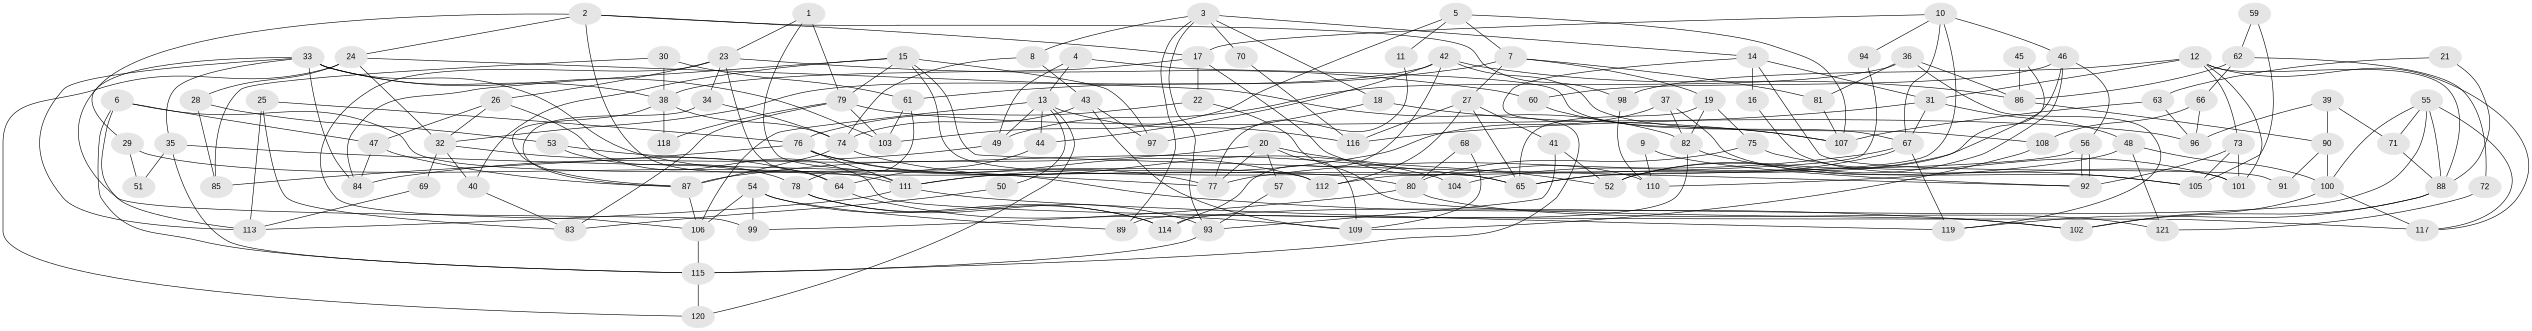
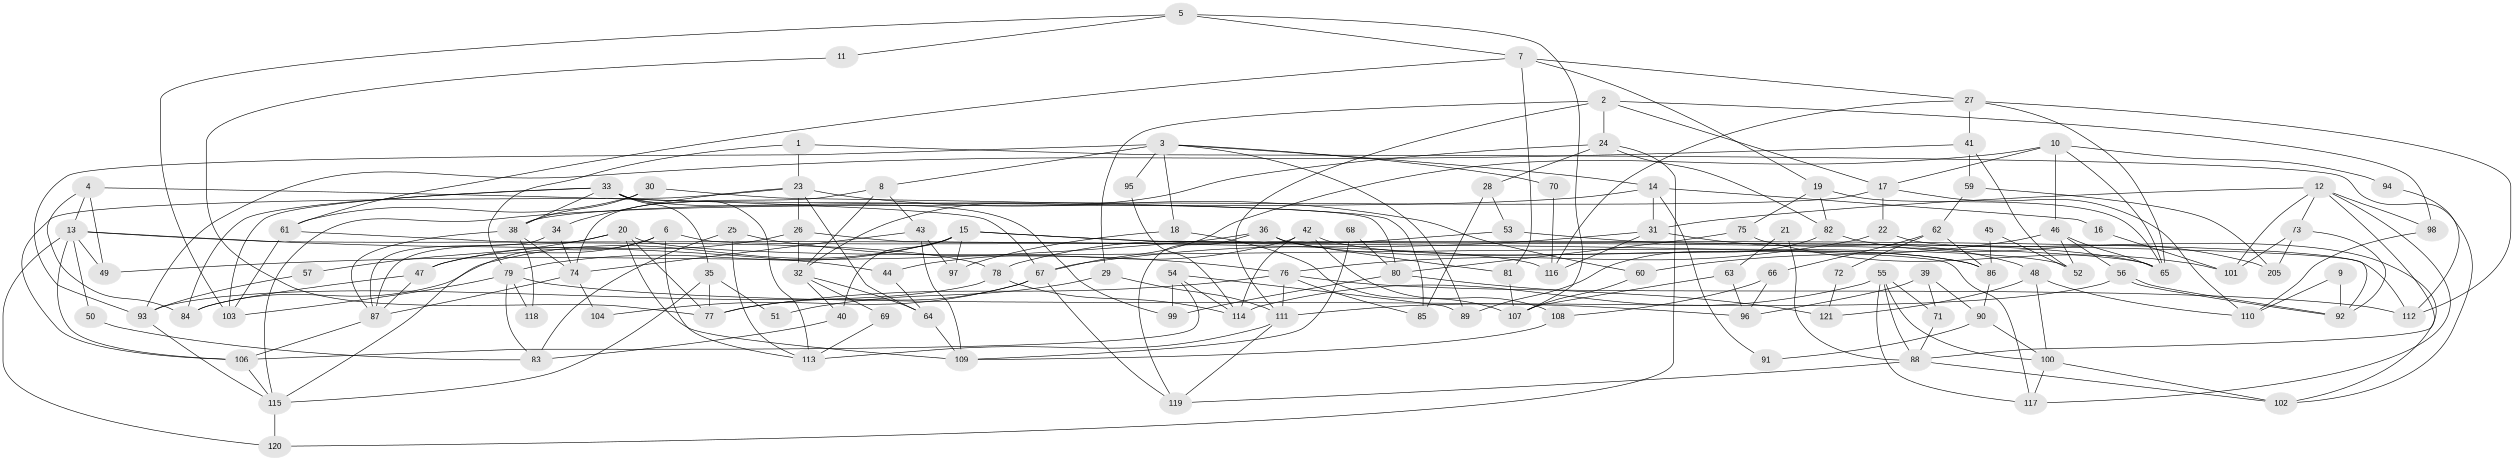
  graph {
    fontname="Liberation Sans"
    node [color=gray90 fontname="Liberation Sans" style=filled]
    edge [fontname="Liberation Sans"]
    1
    23
    79
    102
    106
    26
    34
    60
    64
    103
    83
    118
    96
    2
    17
    24
    98
    111
    29
    110
    22
    38
    32
    120
    82
    28
    113
    119
    3
    8
    14
    18
    70
    89
    93
+   95
    43
    74
    115
    31
    16
    91
    107
    97
    116
    114
    4
    13
    49
    67
    84
    44
    50
    77
    104
    5
    7
    11
    19
    27
    61
    81
    6
    47
    112
    87
    65
    75
    41
    78
    40
    69
    109
    9
    92
    10
    46
    94
    52
    56
    12
    73
    88
    101
    117
    48
-   105
+   105 [label=205]
    15
    76
    80
    20
    57
    21
    63
    85
    53
    25
    59
    51
    30
    100
    121
    33
    35
    99
    36
    86
    90
-   37
    39
    71
    62
    42
    108
    45
    54
    55
    66
    72
    68
    1 -- 23
    1 -- 79
    1 -- 102
    23 -- 106
    23 -- 26
    23 -- 34
    23 -- 60
    23 -- 64
    79 -- 103
    79 -- 83
    79 -- 118
    79 -- 96
    106 -- 115
    26 -- 32
    26 -- 47
    26 -- 117
    34 -- 74
    34 -- 87
    60 -- 107
    64 -- 109
    2 -- 17
    2 -- 24
    2 -- 98
    2 -- 111
    2 -- 29
    17 -- 110
    17 -- 22
    17 -- 38
    24 -- 32
    24 -- 120
    24 -- 82
    24 -- 28
    98 -- 110
    111 -- 113
    111 -- 119
    29 -- 111
    29 -- 51
    22 -- 102
    22 -- 76
    38 -- 118
    38 -- 74
    38 -- 87
    32 -- 64
    32 -- 40
    32 -- 69
    82 -- 89
    82 -- 105
    28 -- 85
    28 -- 53
    3 -- 8
    3 -- 14
    3 -- 18
    3 -- 70
    3 -- 89
    3 -- 93
-   42 -- 32
+   3 -- 95
+   8 -- 32
    8 -- 43
    8 -- 74
    14 -- 115
    14 -- 31
    14 -- 16
    14 -- 91
    18 -- 107
    18 -- 97
    70 -- 116
    93 -- 115
+   95 -- 114
    43 -- 74
    43 -- 97
    43 -- 109
    74 -- 104
    74 -- 87
    115 -- 120
    31 -- 116
    31 -- 67
    31 -- 48
    16 -- 101
    4 -- 13
    4 -- 49
    4 -- 67
-   49 -- 84
+   4 -- 84
    13 -- 106
    13 -- 120
    13 -- 116
    13 -- 49
    13 -- 44
    13 -- 50
    67 -- 119
    67 -- 77
    67 -- 104
    44 -- 64
    50 -- 83
    5 -- 103
    5 -- 107
    5 -- 7
    5 -- 11
    7 -- 19
    7 -- 27
    7 -- 61
    7 -- 81
    11 -- 77
    19 -- 82
    19 -- 65
    19 -- 75
    27 -- 116
    27 -- 112
    27 -- 65
    27 -- 41
    61 -- 103
    61 -- 78
    81 -- 107
    6 -- 113
    6 -- 115
    6 -- 47
    6 -- 112
    47 -- 84
    47 -- 87
    87 -- 106
    75 -- 101
    75 -- 80
    41 -- 93
    41 -- 52
+   41 -- 59
    78 -- 93
    78 -- 114
    40 -- 83
    69 -- 113
    9 -- 110
    9 -- 92
    10 -- 17
    10 -- 67
    10 -- 65
    10 -- 46
    10 -- 94
    46 -- 60
    46 -- 65
    46 -- 52
    46 -- 56
    94 -- 112
    56 -- 111
    56 -- 92
    56 -- 92
    12 -- 98
    12 -- 31
    12 -- 73
    12 -- 88
    12 -- 101
    12 -- 117
    73 -- 92
    73 -- 101
    73 -- 105
    88 -- 102
    88 -- 119
    48 -- 110
    48 -- 100
    48 -- 121
    15 -- 79
    15 -- 97
    15 -- 84
    15 -- 65
    15 -- 40
    15 -- 92
    76 -- 111
    76 -- 77
    76 -- 112
    76 -- 85
    80 -- 121
    80 -- 99
    20 -- 77
    20 -- 87
    20 -- 109
    20 -- 52
    20 -- 57
    57 -- 93
    21 -- 88
    21 -- 63
    63 -- 96
    63 -- 107
    53 -- 65
    53 -- 78
    25 -- 83
    25 -- 113
    25 -- 76
    59 -- 105
    59 -- 62
    30 -- 38
    30 -- 61
    30 -- 85
    100 -- 102
    100 -- 117
    33 -- 103
    33 -- 38
    33 -- 113
    33 -- 84
    33 -- 80
    33 -- 35
    33 -- 99
    35 -- 115
    35 -- 77
    35 -- 51
    36 -- 119
    36 -- 49
    36 -- 81
    36 -- 86
    86 -- 90
    90 -- 91
    90 -- 100
-   37 -- 111
-   37 -- 82
-   37 -- 105
    39 -- 96
    39 -- 90
    39 -- 71
    71 -- 88
    62 -- 86
    62 -- 66
    62 -- 72
    42 -- 114
    42 -- 44
    42 -- 86
    42 -- 108
    108 -- 109
    45 -- 52
    45 -- 86
    54 -- 106
    54 -- 89
    54 -- 114
    54 -- 99
    55 -- 114
    55 -- 88
    55 -- 117
    55 -- 100
    55 -- 71
    66 -- 96
    66 -- 108
    72 -- 121
    68 -- 109
    68 -- 80
  }
